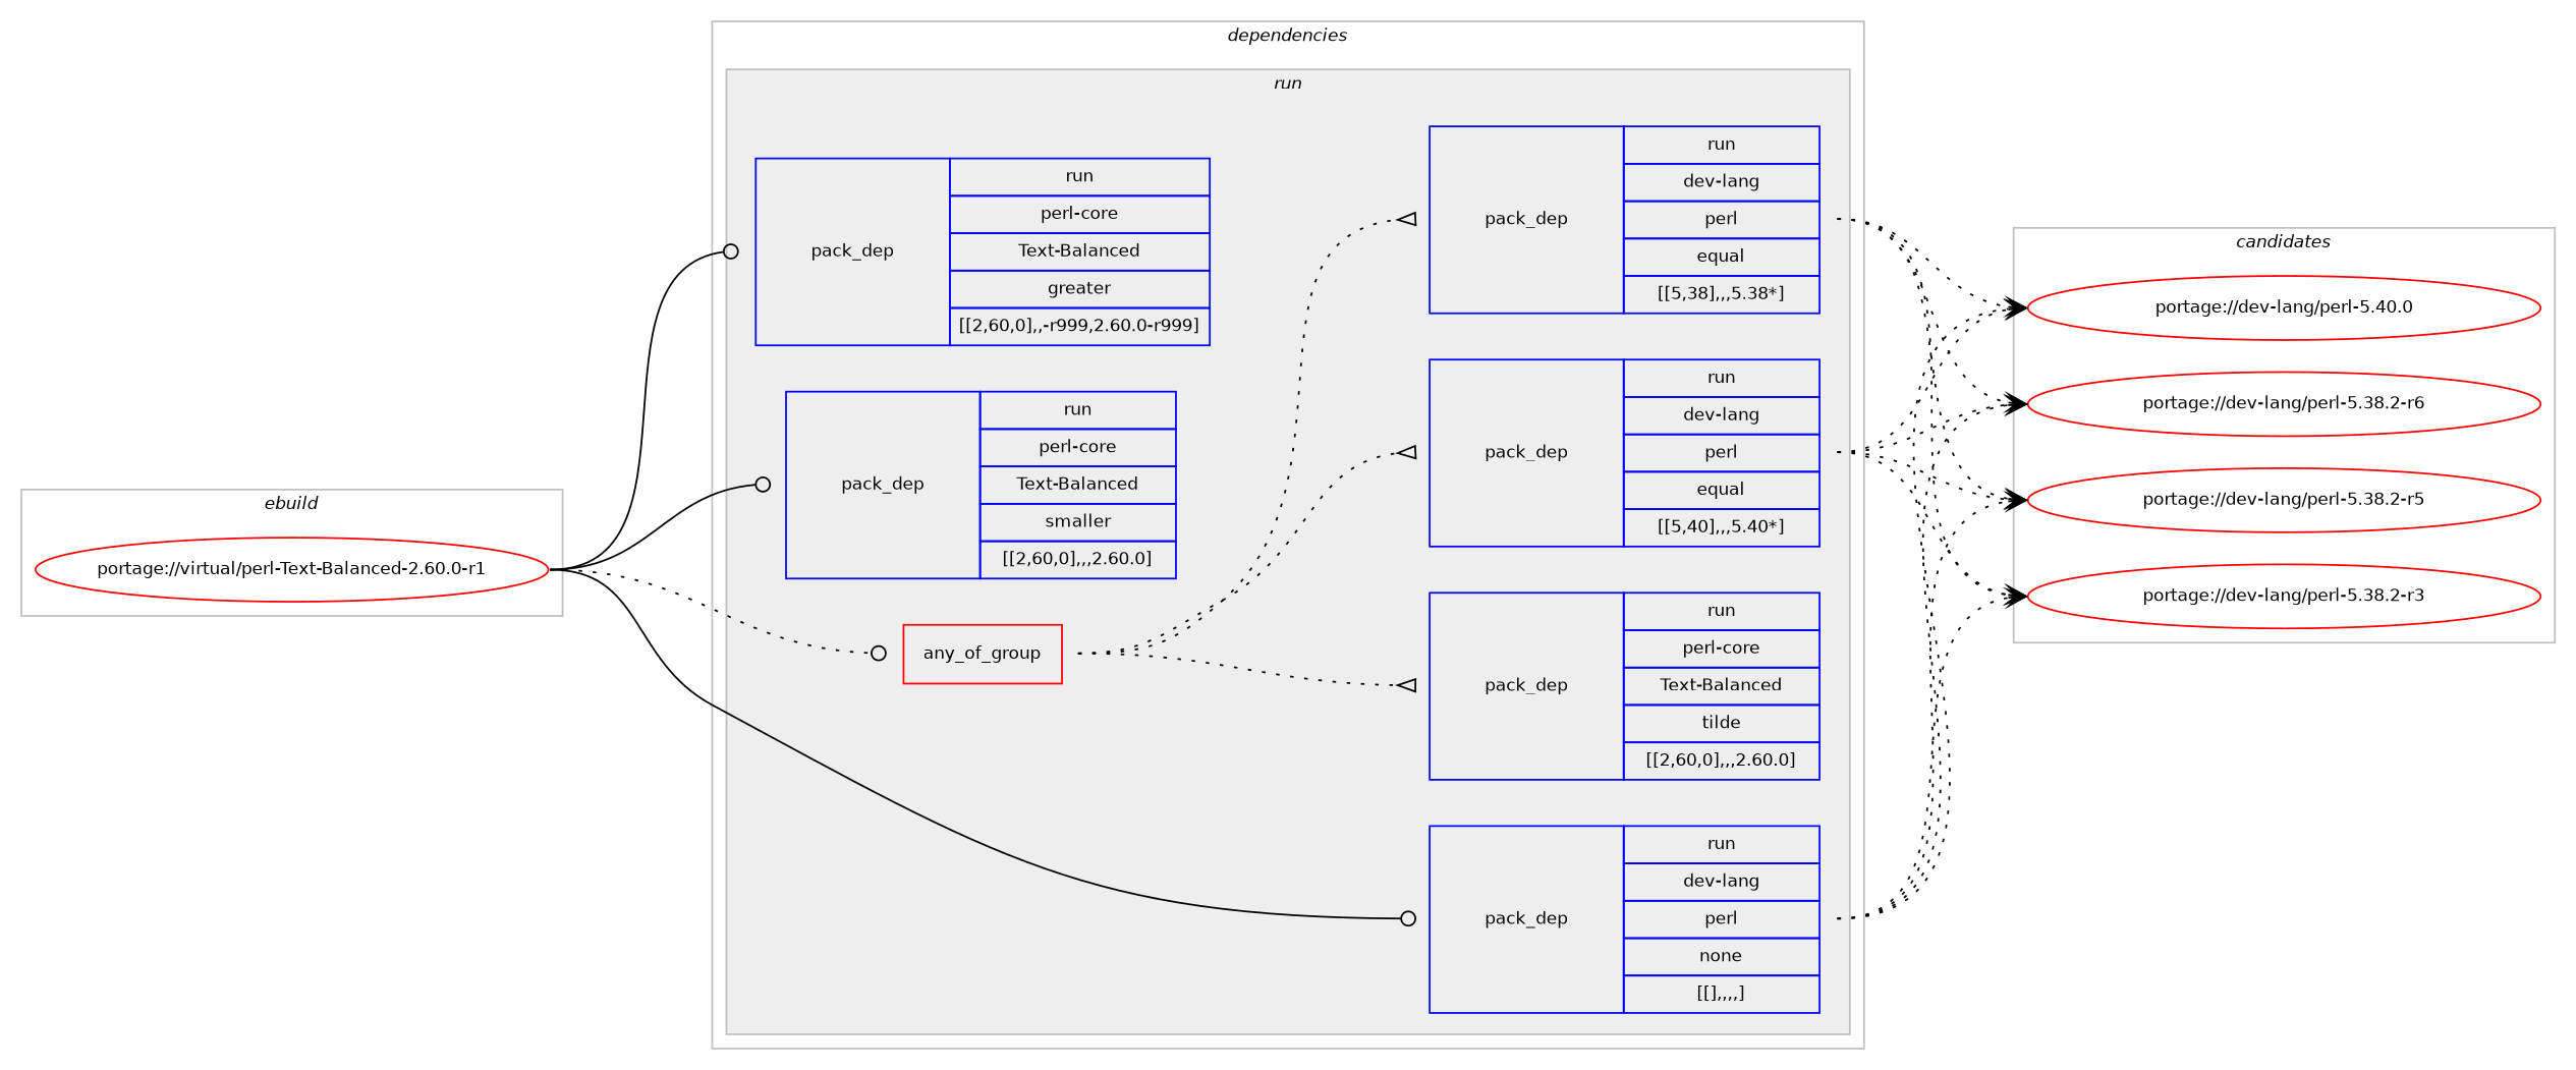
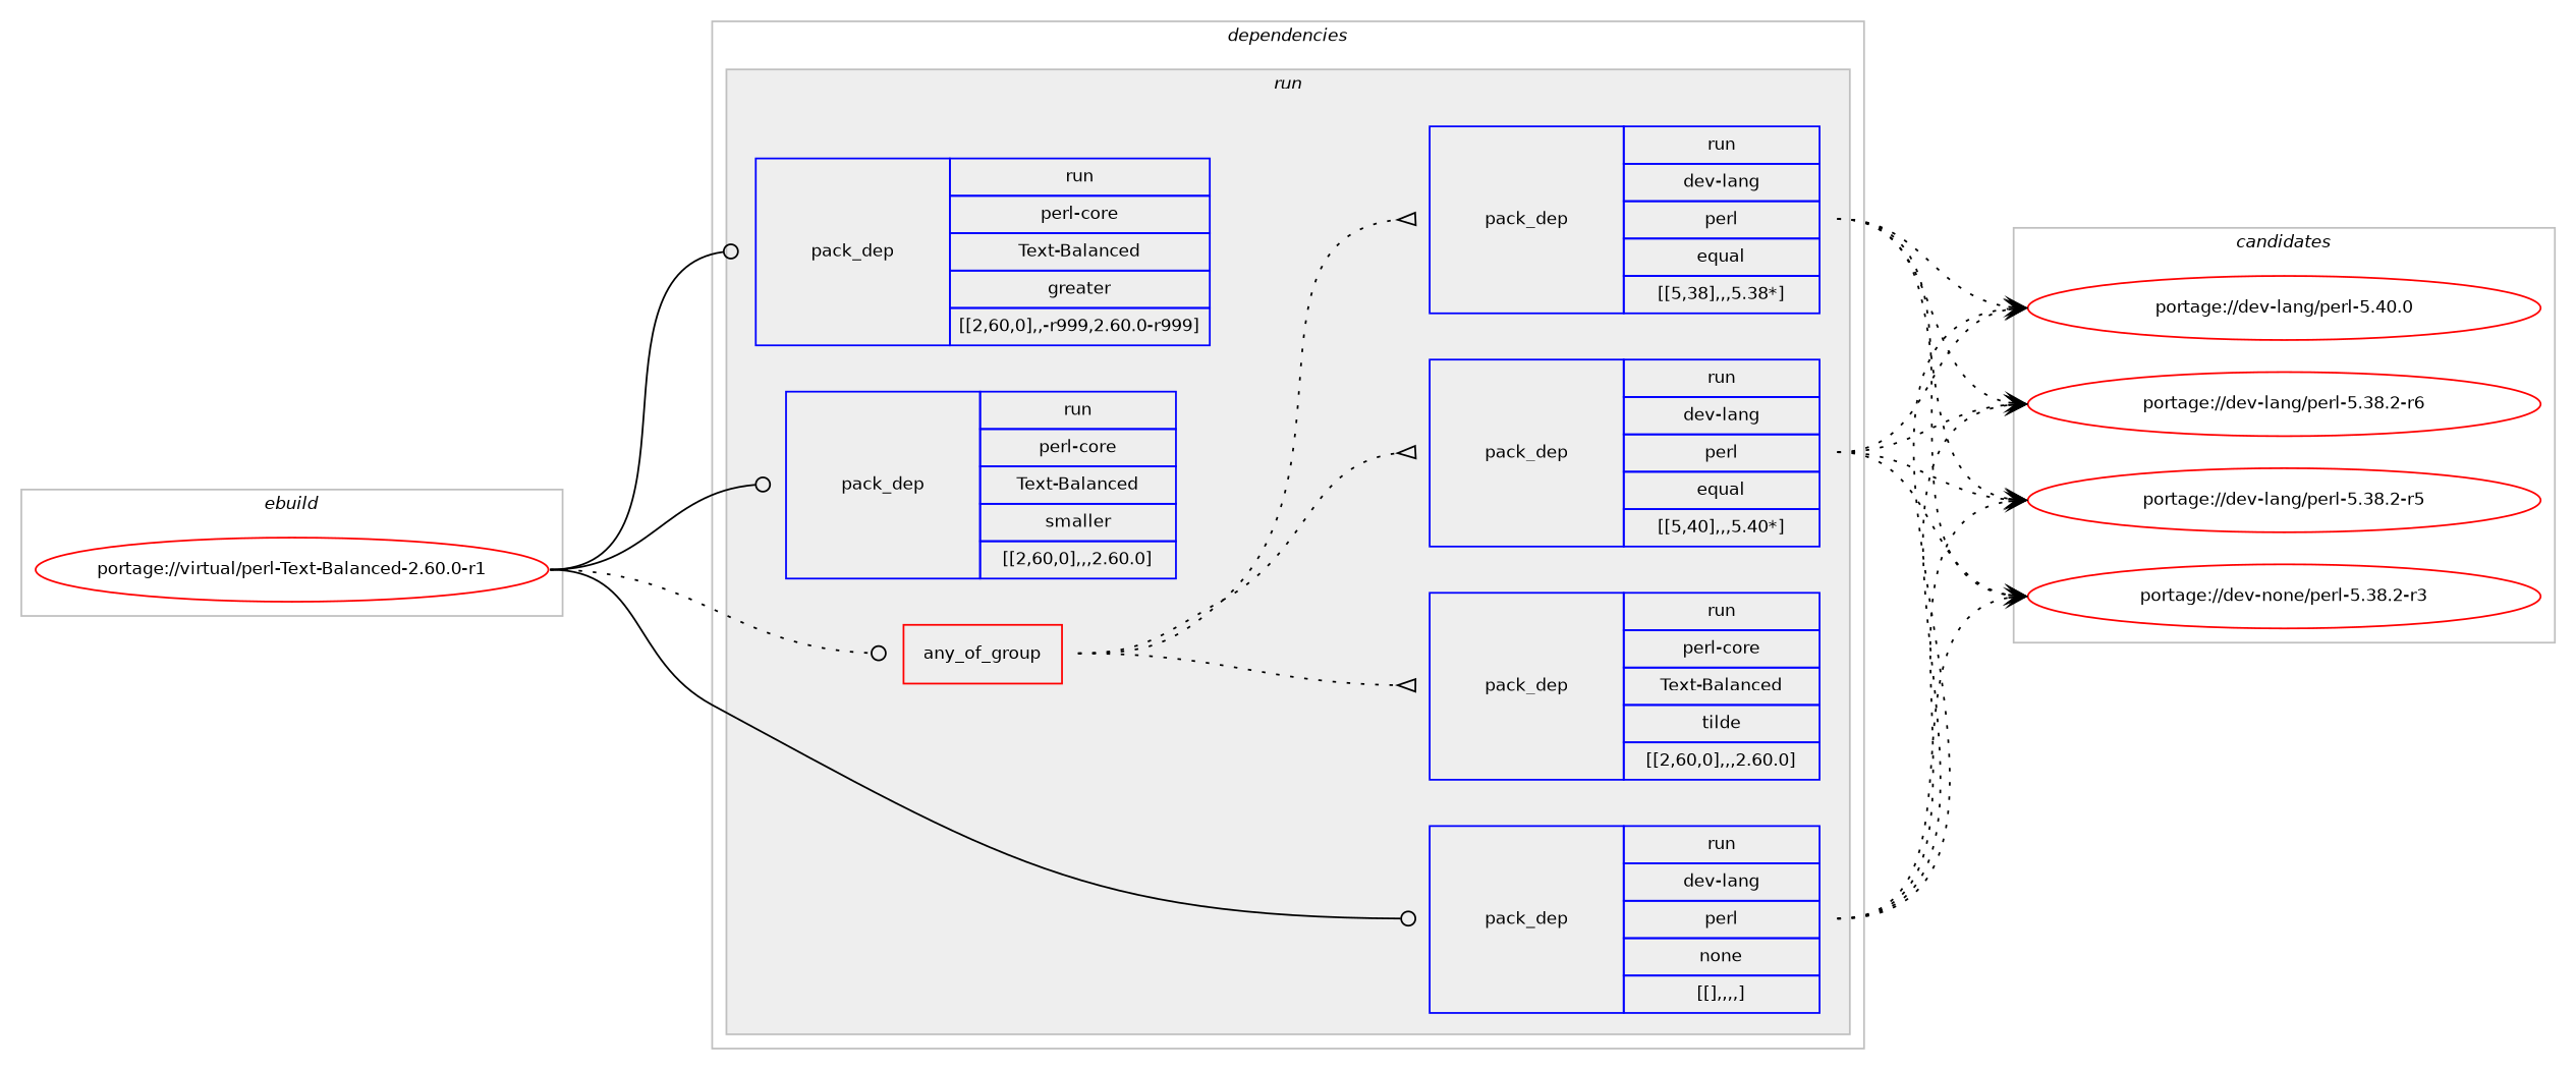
  digraph {
    compound=true
    concentrate=true
    fontname=Helvetica
    fontsize=10
    newrank=true
    rankdir=LR
    ranksep=1.5
    node [color=red fontname=Helvetica fontsize=10 shape=none]
    edge [arrowhead=vee headport=w style=dotted tailport=e weight=100]
    n1 [label="portage://virtual/perl-Text-Balanced-2.60.0-r1" width=4 shape=""]
    n2 [color=blue label=<<TABLE BORDER="0" CELLBORDER="1" CELLSPACING="0" CELLPADDING="4" WIDTH="220"><TR><TD ROWSPAN="6" CELLPADDING="30">pack_dep</TD></TR><TR><TD WIDTH="110">run</TD></TR><TR><TD>dev-lang</TD></TR><TR><TD>perl</TD></TR><TR><TD>equal</TD></TR><TR><TD>[[5,40],,,5.40*]</TD></TR></TABLE>>]
    n3 [color=blue label=<<TABLE BORDER="0" CELLBORDER="1" CELLSPACING="0" CELLPADDING="4" WIDTH="220"><TR><TD ROWSPAN="6" CELLPADDING="30">pack_dep</TD></TR><TR><TD WIDTH="110">run</TD></TR><TR><TD>dev-lang</TD></TR><TR><TD>perl</TD></TR><TR><TD>equal</TD></TR><TR><TD>[[5,38],,,5.38*]</TD></TR></TABLE>>]
    n4 [color=blue label=<<TABLE BORDER="0" CELLBORDER="1" CELLSPACING="0" CELLPADDING="4" WIDTH="220"><TR><TD ROWSPAN="6" CELLPADDING="30">pack_dep</TD></TR><TR><TD WIDTH="110">run</TD></TR><TR><TD>perl-core</TD></TR><TR><TD>Text-Balanced</TD></TR><TR><TD>tilde</TD></TR><TR><TD>[[2,60,0],,,2.60.0]</TD></TR></TABLE>>]
    n5 [label=<<TABLE BORDER="0" CELLBORDER="1" CELLSPACING="0" CELLPADDING="4"><TR><TD CELLPADDING="10">any_of_group</TD></TR></TABLE>>]
    n6 [color=blue label=<<TABLE BORDER="0" CELLBORDER="1" CELLSPACING="0" CELLPADDING="4" WIDTH="220"><TR><TD ROWSPAN="6" CELLPADDING="30">pack_dep</TD></TR><TR><TD WIDTH="110">run</TD></TR><TR><TD>dev-lang</TD></TR><TR><TD>perl</TD></TR><TR><TD>none</TD></TR><TR><TD>[[],,,,]</TD></TR></TABLE>>]
    n7 [color=blue label=<<TABLE BORDER="0" CELLBORDER="1" CELLSPACING="0" CELLPADDING="4" WIDTH="220"><TR><TD ROWSPAN="6" CELLPADDING="30">pack_dep</TD></TR><TR><TD WIDTH="110">run</TD></TR><TR><TD>perl-core</TD></TR><TR><TD>Text-Balanced</TD></TR><TR><TD>greater</TD></TR><TR><TD>[[2,60,0],,-r999,2.60.0-r999]</TD></TR></TABLE>>]
    n8 [color=blue label=<<TABLE BORDER="0" CELLBORDER="1" CELLSPACING="0" CELLPADDING="4" WIDTH="220"><TR><TD ROWSPAN="6" CELLPADDING="30">pack_dep</TD></TR><TR><TD WIDTH="110">run</TD></TR><TR><TD>perl-core</TD></TR><TR><TD>Text-Balanced</TD></TR><TR><TD>smaller</TD></TR><TR><TD>[[2,60,0],,,2.60.0]</TD></TR></TABLE>>]
    n9 [label="portage://dev-lang/perl-5.40.0" width=4 shape=""]
    n10 [label="portage://dev-lang/perl-5.38.2-r6" width=4 shape=""]
    n11 [label="portage://dev-lang/perl-5.38.2-r5" width=4 shape=""]
-   n12 [label="portage://dev-lang/perl-5.38.2-r3" width=4 shape=""]
+   n12 [label="portage://dev-none/perl-5.38.2-r3" width=4 shape=""]
    subgraph cluster_1 {
      color=gray
      label=<<i>ebuild</i>>
      n1
    }
    subgraph cluster_2 {
      color=gray
      label=<<i>dependencies</i>>
      subgraph cluster_3 {
        color=gray
        fillcolor="#eeeeee"
        label=<<i>compile</i>>
        style=filled
      }
      subgraph cluster_4 {
        color=gray
        fillcolor="#eeeeee"
        label=<<i>compile and run</i>>
        style=filled
      }
      subgraph cluster_5 {
        color=gray
        fillcolor="#eeeeee"
        label=<<i>run</i>>
        style=filled
        subgraph sub_6 {
          color=gray
          fillcolor="#eeeeee"
          label=<<i>run</i>>
          style=filled
          n5
          subgraph sub_7 {
            color=gray
            fillcolor="#eeeeee"
            label=<<i>run</i>>
            style=filled
            n2
          }
          subgraph sub_8 {
            color=gray
            fillcolor="#eeeeee"
            label=<<i>run</i>>
            style=filled
            n3
          }
          subgraph sub_9 {
            color=gray
            fillcolor="#eeeeee"
            label=<<i>run</i>>
            style=filled
            n4
          }
        }
        subgraph sub_10 {
          color=gray
          fillcolor="#eeeeee"
          label=<<i>run</i>>
          style=filled
          n6
        }
        subgraph sub_11 {
          color=gray
          fillcolor="#eeeeee"
          label=<<i>run</i>>
          style=filled
          n7
        }
        subgraph sub_12 {
          color=gray
          fillcolor="#eeeeee"
          label=<<i>run</i>>
          style=filled
          n8
        }
      }
    }
    subgraph cluster_13 {
      color=gray
      label=<<i>candidates</i>>
      rank=same
      subgraph sub_14 {
        color=black
        label=<<i>candidates</i>>
        nodesep=1
        rank=same
        n9
        n10
        n11
        n12
      }
      subgraph sub_15 {
        color=black
        label=<<i>candidates</i>>
        nodesep=1
        rank=same
        n9
        n10
        n11
        n12
      }
      subgraph sub_16 {
        color=black
        label=<<i>candidates</i>>
        nodesep=1
        rank=same
      }
      subgraph sub_17 {
        color=black
        label=<<i>candidates</i>>
        nodesep=1
        rank=same
        n9
        n10
        n11
        n12
      }
      subgraph sub_18 {
        color=black
        label=<<i>candidates</i>>
        nodesep=1
        rank=same
      }
      subgraph sub_19 {
        color=black
        label=<<i>candidates</i>>
        nodesep=1
        rank=same
      }
    }
    n1 -> n5 [arrowhead=odot weight=20]
    n1 -> n6 [arrowhead=odot style=solid weight=20]
    n1 -> n7 [arrowhead=odot style=solid weight=20]
    n1 -> n8 [arrowhead=odot style=solid weight=20]
    n2 -> n9
    n2 -> n10
    n2 -> n11
    n2 -> n12
    n3 -> n9
    n3 -> n10
    n3 -> n11
    n3 -> n12
    n5 -> n2 [arrowhead=oinv weight=20]
    n5 -> n3 [arrowhead=oinv weight=20]
    n5 -> n4 [arrowhead=oinv weight=20]
    n6 -> n9
    n6 -> n10
    n6 -> n11
    n6 -> n12
  }
